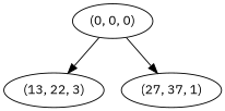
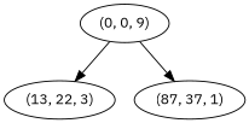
  digraph {
    fontname="IBM Plex Sans"
    node [fontname="IBM Plex Sans"]
    edge [fontname="IBM Plex Sans"]
    n1 [label="(13, 22, 3)"]
-   "(0, 0, 0)"
-   "(27, 37, 1)"
+   "(0, 0, 0)" [label="(0, 0, 9)"]
+   "(27, 37, 1)" [label="(87, 37, 1)"]
    "(0, 0, 0)" -> n1
    "(0, 0, 0)" -> "(27, 37, 1)"
  }
